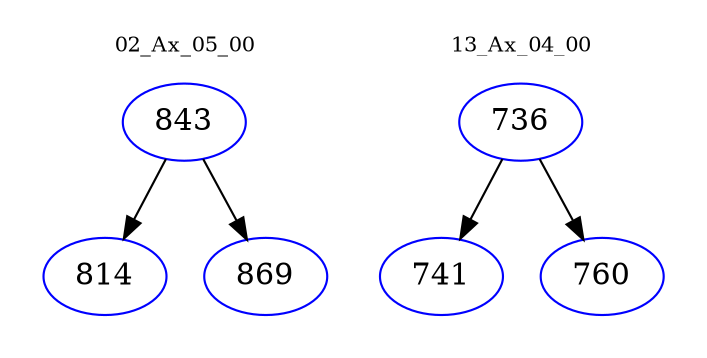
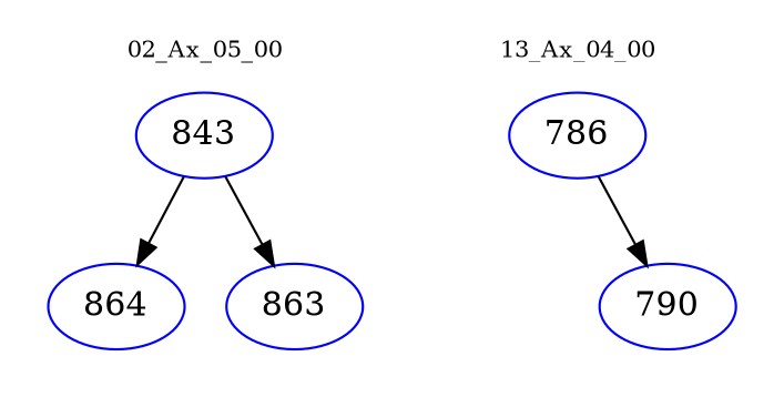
  digraph {
    node [color=blue]
    edge [color=black]
    n1 [label=843]
-   n2 [label=814]
-   n3 [label=869]
-   n4 [label=736]
-   n5 [label=741]
-   n6 [label=760]
+   n2 [label=864]
+   n3 [label=863]
+   n4 [label=786]
+   n6 [label=790]
    subgraph cluster_1 {
      color=white
      fontsize=10
      label="02_Ax_05_00"
      n1
      n2
      n3
    }
    subgraph cluster_2 {
      color=white
      fontsize=10
      label="13_Ax_04_00"
      n4
-     n5
      n6
    }
    n1 -> n2
    n1 -> n3
-   n4 -> n5
    n4 -> n6
  }
